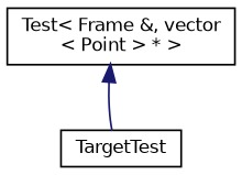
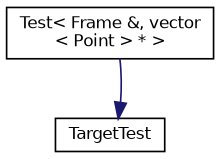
  digraph {
    rankdir=TB
    node [color=black fillcolor=white fontname=Helvetica fontsize=10 shape=record style=filled]
    n1 [height=0.2 label="Test\< Frame &, vector\l\< Point \> * \>" width=0.4]
    n2 [height=0.2 label=TargetTest width=0.4]
-   n1 -> n2 [color=midnightblue dir=back fontname=Helvetica fontsize=10 labelfontname=Helvetica labelfontsize=10 style=solid]
+   n2 -> n1 [color=midnightblue dir=back fontname=Helvetica fontsize=10 labelfontname=Helvetica labelfontsize=10 style=solid]
  }
